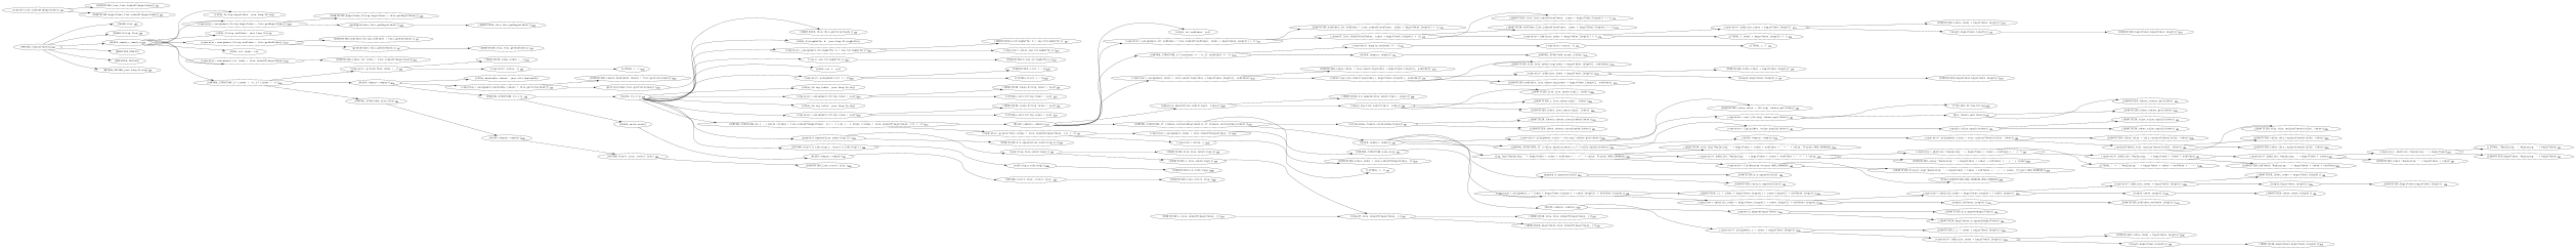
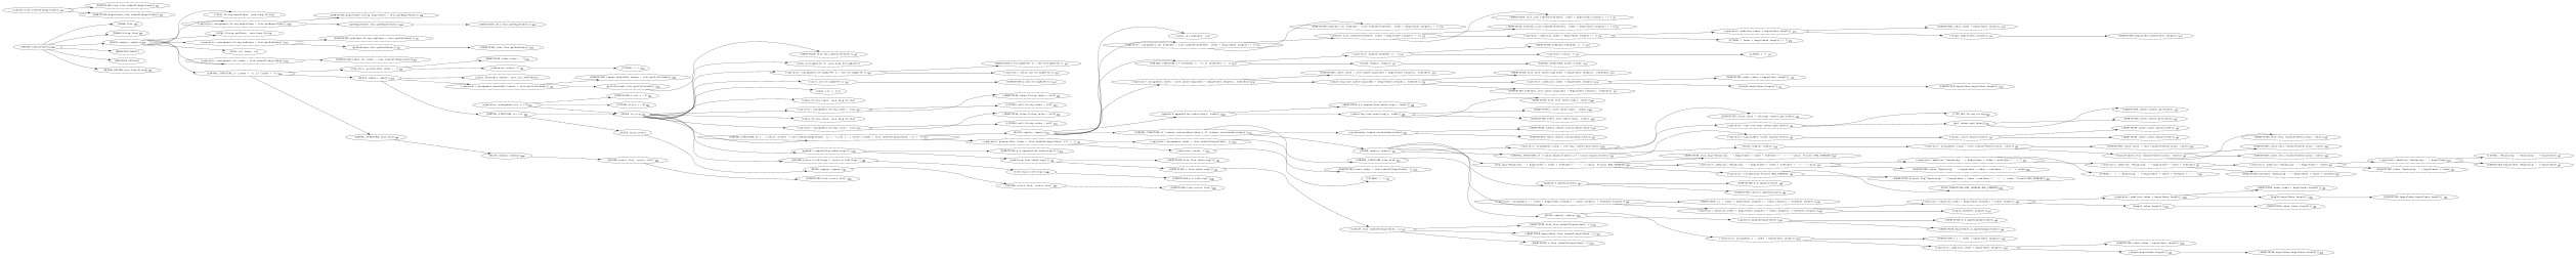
  digraph {
    fontname="Roboto Mono"
    rankdir=LR
    node [fontname="Roboto Mono"]
    edge [fontname="Roboto Mono"]
    n1 [label=<(METHOD,replaceTokens)<SUB>359</SUB>>]
    n2 [label=<(PARAM,this)<SUB>359</SUB>>]
    n3 [label=<(PARAM,String line)<SUB>359</SUB>>]
    n4 [label=<(BLOCK,&lt;empty&gt;,&lt;empty&gt;)<SUB>359</SUB>>]
    n5 [label=<(MODIFIER,PUBLIC)>]
    n6 [label=<(MODIFIER,VIRTUAL)>]
    n7 [label=<(METHOD_RETURN,java.lang.String)<SUB>359</SUB>>]
    n8 [label=<(LOCAL,String beginToken: java.lang.String)>]
    n9 [label=<(&lt;operator&gt;.assignment,String beginToken = this.getBeginToken())<SUB>360</SUB>>]
    n10 [label=<(LOCAL,String endToken: java.lang.String)>]
    n11 [label=<(&lt;operator&gt;.assignment,String endToken = this.getEndToken())<SUB>361</SUB>>]
    n12 [label=<(LOCAL,int index: int)>]
    n13 [label=<(&lt;operator&gt;.assignment,int index = line.indexOf(beginToken))<SUB>362</SUB>>]
    n14 [label=<(CONTROL_STRUCTURE,if (index &gt; -1),if (index &gt; -1))<SUB>364</SUB>>]
    n15 [label=<(IDENTIFIER,beginToken,String beginToken = this.getBeginToken())<SUB>360</SUB>>]
    n16 [label=<(getBeginToken,this.getBeginToken())<SUB>360</SUB>>]
    n17 [label=<(IDENTIFIER,endToken,String endToken = this.getEndToken())<SUB>361</SUB>>]
    n18 [label=<(getEndToken,this.getEndToken())<SUB>361</SUB>>]
    n19 [label=<(IDENTIFIER,index,int index = line.indexOf(beginToken))<SUB>362</SUB>>]
    n20 [label=<(&lt;operator&gt;.greaterThan,index &gt; -1)<SUB>364</SUB>>]
    n21 [label=<(BLOCK,&lt;empty&gt;,&lt;empty&gt;)<SUB>364</SUB>>]
    n22 [label=<(CONTROL_STRUCTURE,else,else)<SUB>404</SUB>>]
    n23 [label=<(IDENTIFIER,this,this.getBeginToken())<SUB>360</SUB>>]
    n24 [label=<(IDENTIFIER,this,this.getEndToken())<SUB>361</SUB>>]
    n25 [label=<(indexOf,line.indexOf(beginToken))<SUB>362</SUB>>]
    n26 [label=<(IDENTIFIER,line,line.indexOf(beginToken))<SUB>362</SUB>>]
    n27 [label=<(IDENTIFIER,beginToken,line.indexOf(beginToken))<SUB>362</SUB>>]
    n28 [label=<(IDENTIFIER,index,index &gt; -1)<SUB>364</SUB>>]
    n29 [label=<(&lt;operator&gt;.minus,-1)<SUB>364</SUB>>]
    n30 [label=<(LOCAL,Hashtable tokens: java.util.Hashtable)>]
    n31 [label=<(&lt;operator&gt;.assignment,Hashtable tokens = this.getFilterHash())<SUB>365</SUB>>]
    n32 [label=<(CONTROL_STRUCTURE,try,try)<SUB>366</SUB>>]
    n33 [label=<(BLOCK,&lt;empty&gt;,&lt;empty&gt;)<SUB>404</SUB>>]
    n34 [label=<(LITERAL,1,-1)<SUB>364</SUB>>]
    n35 [label=<(IDENTIFIER,tokens,Hashtable tokens = this.getFilterHash())<SUB>365</SUB>>]
    n36 [label=<(getFilterHash,this.getFilterHash())<SUB>365</SUB>>]
    n37 [label=<(BLOCK,try,try)<SUB>366</SUB>>]
    n38 [label=<(BLOCK,catch,catch)>]
    n39 [label=<(IDENTIFIER,this,this.getFilterHash())<SUB>365</SUB>>]
    n40 [label=<(LOCAL,StringBuffer b: java.lang.StringBuffer)>]
    n41 [label=<(&lt;operator&gt;.assignment,StringBuffer b = new StringBuffer())<SUB>367</SUB>>]
    n42 [label=<(&lt;init&gt;,new StringBuffer())<SUB>367</SUB>>]
    n43 [label=<(LOCAL,int i: int)>]
    n44 [label=<(&lt;operator&gt;.assignment,int i = 0)<SUB>368</SUB>>]
    n45 [label=<(LOCAL,String token: java.lang.String)>]
    n46 [label=<(&lt;operator&gt;.assignment,String token = null)<SUB>369</SUB>>]
    n47 [label=<(LOCAL,String value: java.lang.String)>]
    n48 [label=<(&lt;operator&gt;.assignment,String value = null)<SUB>370</SUB>>]
    n49 [label=<(CONTROL_STRUCTURE,do {...} while ((index = line.indexOf(beginToken, i)) &gt; -1),do {...} while ((index = line.indexOf(beginToken, i)) &gt; -1))<SUB>372</SUB>>]
    n50 [label=<(append,b.append(line.substring(i)))<SUB>399</SUB>>]
    n51 [label=<(RETURN,return b.toString();,return b.toString();)<SUB>400</SUB>>]
    n52 [label=<(BLOCK,&lt;empty&gt;,&lt;empty&gt;)<SUB>401</SUB>>]
    n53 [label=<(IDENTIFIER,b,StringBuffer b = new StringBuffer())<SUB>367</SUB>>]
    n54 [label=<(&lt;operator&gt;.alloc,new StringBuffer())<SUB>367</SUB>>]
    n55 [label=<(IDENTIFIER,b,new StringBuffer())<SUB>367</SUB>>]
    n56 [label=<(IDENTIFIER,i,int i = 0)<SUB>368</SUB>>]
    n57 [label=<(LITERAL,0,int i = 0)<SUB>368</SUB>>]
    n58 [label=<(IDENTIFIER,token,String token = null)<SUB>369</SUB>>]
    n59 [label=<(LITERAL,null,String token = null)<SUB>369</SUB>>]
    n60 [label=<(IDENTIFIER,value,String value = null)<SUB>370</SUB>>]
    n61 [label=<(LITERAL,null,String value = null)<SUB>370</SUB>>]
    n62 [label=<(BLOCK,&lt;empty&gt;,&lt;empty&gt;)<SUB>372</SUB>>]
    n63 [label=<(&lt;operator&gt;.greaterThan,(index = line.indexOf(beginToken, i)) &gt; -1)<SUB>397</SUB>>]
    n64 [label=<(IDENTIFIER,b,b.append(line.substring(i)))<SUB>399</SUB>>]
    n65 [label=<(substring,line.substring(i))<SUB>399</SUB>>]
    n66 [label=<(toString,b.toString())<SUB>400</SUB>>]
    n67 [label=<(LOCAL,int endIndex: int)>]
    n68 [label=<(&lt;operator&gt;.assignment,int endIndex = line.indexOf(endToken, index + beginToken.length() + 1))<SUB>373</SUB>>]
    n69 [label=<(CONTROL_STRUCTURE,if (endIndex == -1),if (endIndex == -1))<SUB>375</SUB>>]
    n70 [label=<(&lt;operator&gt;.assignment,token = line.substring(index + beginToken.length(), endIndex))<SUB>378</SUB>>]
    n71 [label=<(append,b.append(line.substring(i, index)))<SUB>380</SUB>>]
    n72 [label=<(CONTROL_STRUCTURE,if (tokens.containsKey(token)),if (tokens.containsKey(token)))<SUB>381</SUB>>]
    n73 [label=<(&lt;operator&gt;.assignment,index = line.indexOf(beginToken, i))<SUB>397</SUB>>]
    n74 [label=<(&lt;operator&gt;.minus,-1)<SUB>397</SUB>>]
    n75 [label=<(IDENTIFIER,endIndex,int endIndex = line.indexOf(endToken, index + beginToken.length() + 1))<SUB>373</SUB>>]
    n76 [label=<(indexOf,line.indexOf(endToken, index + beginToken.length() + 1))<SUB>373</SUB>>]
    n77 [label=<(&lt;operator&gt;.equals,endIndex == -1)<SUB>375</SUB>>]
    n78 [label=<(BLOCK,&lt;empty&gt;,&lt;empty&gt;)<SUB>375</SUB>>]
    n79 [label=<(IDENTIFIER,token,token = line.substring(index + beginToken.length(), endIndex))<SUB>378</SUB>>]
    n80 [label=<(substring,line.substring(index + beginToken.length(), endIndex))<SUB>379</SUB>>]
    n81 [label=<(IDENTIFIER,b,b.append(line.substring(i, index)))<SUB>380</SUB>>]
    n82 [label=<(substring,line.substring(i, index))<SUB>380</SUB>>]
    n83 [label=<(containsKey,tokens.containsKey(token))<SUB>381</SUB>>]
    n84 [label=<(BLOCK,&lt;empty&gt;,&lt;empty&gt;)<SUB>381</SUB>>]
    n85 [label=<(CONTROL_STRUCTURE,else,else)<SUB>392</SUB>>]
    n86 [label=<(IDENTIFIER,line,line.indexOf(endToken, index + beginToken.length() + 1))<SUB>373</SUB>>]
    n87 [label=<(IDENTIFIER,endToken,line.indexOf(endToken, index + beginToken.length() + 1))<SUB>373</SUB>>]
    n88 [label=<(&lt;operator&gt;.addition,index + beginToken.length() + 1)<SUB>374</SUB>>]
    n89 [label=<(&lt;operator&gt;.addition,index + beginToken.length())<SUB>374</SUB>>]
    n90 [label=<(LITERAL,1,index + beginToken.length() + 1)<SUB>874</SUB>>]
    n91 [label=<(IDENTIFIER,index,index + beginToken.length())<SUB>374</SUB>>]
    n92 [label=<(length,beginToken.length())<SUB>374</SUB>>]
    n93 [label=<(IDENTIFIER,beginToken,beginToken.length())<SUB>374</SUB>>]
+   n94 [label=<(IDENTIFIER,endIndex,endIndex == -1)<SUB>375</SUB>>]
    n95 [label=<(&lt;operator&gt;.minus,-1)<SUB>375</SUB>>]
    n96 [label=<(CONTROL_STRUCTURE,break;,break;)<SUB>376</SUB>>]
    n97 [label=<(LITERAL,1,-1)<SUB>375</SUB>>]
    n98 [label=<(IDENTIFIER,line,line.substring(index + beginToken.length(), endIndex))<SUB>379</SUB>>]
    n99 [label=<(&lt;operator&gt;.addition,index + beginToken.length())<SUB>379</SUB>>]
    n100 [label=<(IDENTIFIER,endIndex,line.substring(index + beginToken.length(), endIndex))<SUB>379</SUB>>]
    n101 [label=<(IDENTIFIER,index,index + beginToken.length())<SUB>379</SUB>>]
    n102 [label=<(length,beginToken.length())<SUB>379</SUB>>]
    n103 [label=<(IDENTIFIER,beginToken,beginToken.length())<SUB>379</SUB>>]
    n104 [label=<(IDENTIFIER,line,line.substring(i, index))<SUB>380</SUB>>]
    n105 [label=<(IDENTIFIER,i,line.substring(i, index))<SUB>380</SUB>>]
    n106 [label=<(IDENTIFIER,index,line.substring(i, index))<SUB>380</SUB>>]
    n107 [label=<(IDENTIFIER,tokens,tokens.containsKey(token))<SUB>381</SUB>>]
    n108 [label=<(IDENTIFIER,token,tokens.containsKey(token))<SUB>381</SUB>>]
    n109 [label=<(&lt;operator&gt;.assignment,value = (String) tokens.get(token))<SUB>382</SUB>>]
    n110 [label=<(CONTROL_STRUCTURE,if (!value.equals(token)),if (!value.equals(token)))<SUB>383</SUB>>]
    n111 [label=<(log,log(&quot;Replacing: &quot; + beginToken + token + endToken + &quot; -&gt; &quot; + value, Project.MSG_VERBOSE))<SUB>387</SUB>>]
    n112 [label=<(append,b.append(value))<SUB>389</SUB>>]
    n113 [label=<(&lt;operator&gt;.assignment,i = index + beginToken.length() + token.length() + endToken.length())<SUB>390</SUB>>]
    n114 [label=<(BLOCK,&lt;empty&gt;,&lt;empty&gt;)<SUB>392</SUB>>]
    n115 [label=<(IDENTIFIER,value,value = (String) tokens.get(token))<SUB>382</SUB>>]
    n116 [label=<(&lt;operator&gt;.cast,(String) tokens.get(token))<SUB>382</SUB>>]
    n117 [label=<(&lt;operator&gt;.logicalNot,!value.equals(token))<SUB>383</SUB>>]
    n118 [label=<(BLOCK,&lt;empty&gt;,&lt;empty&gt;)<SUB>383</SUB>>]
    n119 [label=<(IDENTIFIER,this,log(&quot;Replacing: &quot; + beginToken + token + endToken + &quot; -&gt; &quot; + value, Project.MSG_VERBOSE))<SUB>387</SUB>>]
    n120 [label=<(&lt;operator&gt;.addition,&quot;Replacing: &quot; + beginToken + token + endToken + &quot; -&gt; &quot; + value)<SUB>387</SUB>>]
    n121 [label=<(&lt;operator&gt;.fieldAccess,Project.MSG_VERBOSE)<SUB>388</SUB>>]
    n122 [label=<(IDENTIFIER,b,b.append(value))<SUB>389</SUB>>]
    n123 [label=<(IDENTIFIER,value,b.append(value))<SUB>389</SUB>>]
    n124 [label=<(IDENTIFIER,i,i = index + beginToken.length() + token.length() + endToken.length())<SUB>390</SUB>>]
    n125 [label=<(&lt;operator&gt;.addition,index + beginToken.length() + token.length() + endToken.length())<SUB>390</SUB>>]
    n126 [label=<(TYPE_REF,String,String)<SUB>382</SUB>>]
    n127 [label=<(get,tokens.get(token))<SUB>382</SUB>>]
    n128 [label=<(IDENTIFIER,tokens,tokens.get(token))<SUB>382</SUB>>]
    n129 [label=<(IDENTIFIER,token,tokens.get(token))<SUB>382</SUB>>]
    n130 [label=<(equals,value.equals(token))<SUB>353</SUB>>]
    n131 [label=<(&lt;operator&gt;.assignment,value = this.replaceTokens(value, token))<SUB>385</SUB>>]
    n132 [label=<(IDENTIFIER,value,value.equals(token))<SUB>383</SUB>>]
    n133 [label=<(IDENTIFIER,token,value.equals(token))<SUB>383</SUB>>]
    n134 [label=<(IDENTIFIER,value,value = this.replaceTokens(value, token))<SUB>385</SUB>>]
    n135 [label=<(replaceTokens,this.replaceTokens(value, token))<SUB>385</SUB>>]
    n136 [label=<(IDENTIFIER,this,this.replaceTokens(value, token))<SUB>385</SUB>>]
    n137 [label=<(IDENTIFIER,value,this.replaceTokens(value, token))<SUB>385</SUB>>]
    n138 [label=<(IDENTIFIER,token,this.replaceTokens(value, token))<SUB>385</SUB>>]
    n139 [label=<(&lt;operator&gt;.addition,&quot;Replacing: &quot; + beginToken + token + endToken + &quot; -&gt; &quot;)<SUB>387</SUB>>]
    n140 [label=<(IDENTIFIER,value,&quot;Replacing: &quot; + beginToken + token + endToken + &quot; -&gt; &quot; + value)<SUB>388</SUB>>]
    n141 [label=<(IDENTIFIER,Project,log(&quot;Replacing: &quot; + beginToken + token + endToken + &quot; -&gt; &quot; + value, Project.MSG_VERBOSE))<SUB>388</SUB>>]
    n142 [label=<(FIELD_IDENTIFIER,MSG_VERBOSE,MSG_VERBOSE)<SUB>388</SUB>>]
    n143 [label=<(&lt;operator&gt;.addition,&quot;Replacing: &quot; + beginToken + token + endToken)<SUB>387</SUB>>]
    n144 [label=<(LITERAL,&quot; -&gt; &quot;,&quot;Replacing: &quot; + beginToken + token + endToken + &quot; -&gt; &quot;)<SUB>388</SUB>>]
    n145 [label=<(&lt;operator&gt;.addition,&quot;Replacing: &quot; + beginToken + token)<SUB>387</SUB>>]
    n146 [label=<(IDENTIFIER,endToken,&quot;Replacing: &quot; + beginToken + token + endToken)<SUB>387</SUB>>]
    n147 [label=<(&lt;operator&gt;.addition,&quot;Replacing: &quot; + beginToken)<SUB>387</SUB>>]
    n148 [label=<(IDENTIFIER,token,&quot;Replacing: &quot; + beginToken + token)<SUB>387</SUB>>]
    n149 [label=<(LITERAL,&quot;Replacing: &quot;,&quot;Replacing: &quot; + beginToken)<SUB>387</SUB>>]
    n150 [label=<(IDENTIFIER,beginToken,&quot;Replacing: &quot; + beginToken)<SUB>387</SUB>>]
    n151 [label=<(&lt;operator&gt;.addition,index + beginToken.length() + token.length())<SUB>390</SUB>>]
    n152 [label=<(length,endToken.length())<SUB>391</SUB>>]
    n153 [label=<(&lt;operator&gt;.addition,index + beginToken.length())<SUB>390</SUB>>]
    n154 [label=<(length,token.length())<SUB>390</SUB>>]
-   n155 [label=<(IDENTIFIER,endToken,endToken.length())<SUB>391</SUB>>]
    n156 [label=<(IDENTIFIER,index,index + beginToken.length())<SUB>390</SUB>>]
    n157 [label=<(length,beginToken.length())<SUB>390</SUB>>]
    n158 [label=<(IDENTIFIER,token,token.length())<SUB>390</SUB>>]
    n159 [label=<(IDENTIFIER,beginToken,beginToken.length())<SUB>390</SUB>>]
    n160 [label=<(append,b.append(beginToken))<SUB>394</SUB>>]
    n161 [label=<(&lt;operator&gt;.assignment,i = index + beginToken.length())<SUB>395</SUB>>]
    n162 [label=<(IDENTIFIER,b,b.append(beginToken))<SUB>394</SUB>>]
    n163 [label=<(IDENTIFIER,beginToken,b.append(beginToken))<SUB>394</SUB>>]
    n164 [label=<(IDENTIFIER,i,i = index + beginToken.length())<SUB>395</SUB>>]
    n165 [label=<(&lt;operator&gt;.addition,index + beginToken.length())<SUB>395</SUB>>]
    n166 [label=<(IDENTIFIER,index,index + beginToken.length())<SUB>395</SUB>>]
    n167 [label=<(length,beginToken.length())<SUB>395</SUB>>]
    n168 [label=<(IDENTIFIER,beginToken,beginToken.length())<SUB>395</SUB>>]
    n169 [label=<(IDENTIFIER,index,index = line.indexOf(beginToken, i))<SUB>397</SUB>>]
    n170 [label=<(LITERAL,1,-1)<SUB>397</SUB>>]
    n171 [label=<(indexOf,line.indexOf(beginToken, i))<SUB>397</SUB>>]
    n172 [label=<(IDENTIFIER,line,line.indexOf(beginToken, i))<SUB>397</SUB>>]
    n173 [label=<(IDENTIFIER,beginToken,line.indexOf(beginToken, i))<SUB>397</SUB>>]
    n174 [label=<(IDENTIFIER,i,line.indexOf(beginToken, i))<SUB>397</SUB>>]
    n175 [label=<(IDENTIFIER,line,line.substring(i))<SUB>399</SUB>>]
    n176 [label=<(IDENTIFIER,i,line.substring(i))<SUB>399</SUB>>]
    n177 [label=<(IDENTIFIER,b,b.toString())<SUB>400</SUB>>]
    n178 [label=<(RETURN,return line;,return line;)<SUB>402</SUB>>]
    n179 [label=<(IDENTIFIER,line,return line;)<SUB>402</SUB>>]
    n180 [label=<(RETURN,return line;,return line;)<SUB>405</SUB>>]
    n181 [label=<(IDENTIFIER,line,return line;)<SUB>405</SUB>>]
    n1 -> n2
    n1 -> n3
    n1 -> n4
    n1 -> n5
    n1 -> n6
    n1 -> n7
    n4 -> n8
    n4 -> n9
    n4 -> n10
    n4 -> n11
    n4 -> n12
    n4 -> n13
    n4 -> n14
    n9 -> n15
    n9 -> n16
    n11 -> n17
    n11 -> n18
    n13 -> n19
    n14 -> n20
    n14 -> n21
    n14 -> n22
    n16 -> n23
    n18 -> n24
    n20 -> n28
    n20 -> n29
    n21 -> n30
    n21 -> n31
    n21 -> n32
    n22 -> n33
    n25 -> n26
    n25 -> n27
    n29 -> n34
    n31 -> n35
    n31 -> n36
    n32 -> n37
    n32 -> n38
    n33 -> n180
    n36 -> n39
    n37 -> n40
    n37 -> n41
    n37 -> n42
    n37 -> n43
-   n37 -> n44
+   n44 -> n37
    n37 -> n45
    n37 -> n46
    n37 -> n47
    n37 -> n48
    n37 -> n49
    n37 -> n50
    n37 -> n51
    n38 -> n52
    n41 -> n53
    n41 -> n54
    n42 -> n55
    n44 -> n56
    n44 -> n57
    n46 -> n58
    n46 -> n59
    n48 -> n60
    n48 -> n61
    n49 -> n62
    n49 -> n63
    n50 -> n64
    n50 -> n65
    n51 -> n66
    n52 -> n178
    n62 -> n67
    n62 -> n68
    n62 -> n69
    n62 -> n70
    n62 -> n71
    n62 -> n72
    n63 -> n73
    n63 -> n74
    n65 -> n175
    n65 -> n176
    n66 -> n177
    n68 -> n75
    n68 -> n76
    n69 -> n77
    n69 -> n78
    n70 -> n79
    n70 -> n80
    n71 -> n81
    n71 -> n82
    n72 -> n83
    n72 -> n84
    n72 -> n85
    n73 -> n169
    n74 -> n170
    n76 -> n86
    n76 -> n87
    n76 -> n88
+   n77 -> n94
    n77 -> n95
    n78 -> n96
    n80 -> n98
    n80 -> n99
    n80 -> n100
    n82 -> n104
    n82 -> n105
    n82 -> n106
    n83 -> n107
    n83 -> n108
    n84 -> n109
    n84 -> n110
    n84 -> n111
    n84 -> n112
    n84 -> n113
    n85 -> n114
    n88 -> n89
    n88 -> n90
    n89 -> n91
    n89 -> n92
    n92 -> n93
    n95 -> n97
    n99 -> n101
    n99 -> n102
    n102 -> n103
    n109 -> n115
    n109 -> n116
    n110 -> n117
    n110 -> n118
    n111 -> n119
    n111 -> n120
    n111 -> n121
    n112 -> n122
    n112 -> n123
    n113 -> n124
    n113 -> n125
    n114 -> n160
    n114 -> n161
    n116 -> n126
    n116 -> n127
    n117 -> n130
    n118 -> n131
    n120 -> n139
    n120 -> n140
    n121 -> n141
    n121 -> n142
    n125 -> n151
    n125 -> n152
    n127 -> n128
    n127 -> n129
    n130 -> n132
    n130 -> n133
    n131 -> n134
    n131 -> n135
    n135 -> n136
    n135 -> n137
    n135 -> n138
    n139 -> n143
    n139 -> n144
    n143 -> n145
    n143 -> n146
    n145 -> n147
    n145 -> n148
    n147 -> n149
    n147 -> n150
    n151 -> n153
    n151 -> n154
-   n152 -> n155
    n153 -> n156
    n153 -> n157
    n154 -> n158
    n157 -> n159
    n160 -> n162
    n160 -> n163
    n161 -> n164
    n161 -> n165
    n165 -> n166
    n165 -> n167
    n167 -> n168
    n171 -> n172
    n171 -> n173
-   n174 -> n171
+   n171 -> n174
    n176 -> n171
    n178 -> n179
    n180 -> n181
  }
